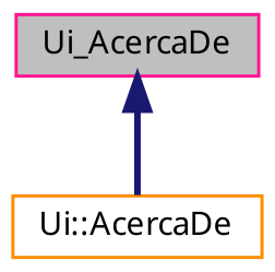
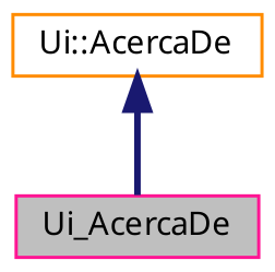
  digraph {
    fontname="Noto Sans"
    node [fontname="Noto Sans" fontsize=10 shape=record style=filled]
    n1 [color=deeppink fillcolor=grey75 fontcolor=black height=0.2 label=Ui_AcercaDe width=0.4]
    n2 [color=darkorange fillcolor=white height=0.2 label="Ui::AcercaDe" width=0.4]
-   n1 -> n2 [color=midnightblue dir=back fontname="Noto Sans" fontsize=10 labelfontname=Helvetica labelfontsize=10 style=bold]
+   n2 -> n1 [color=midnightblue dir=back fontname="Noto Sans" fontsize=10 labelfontname=Helvetica labelfontsize=10 style=bold]
  }
